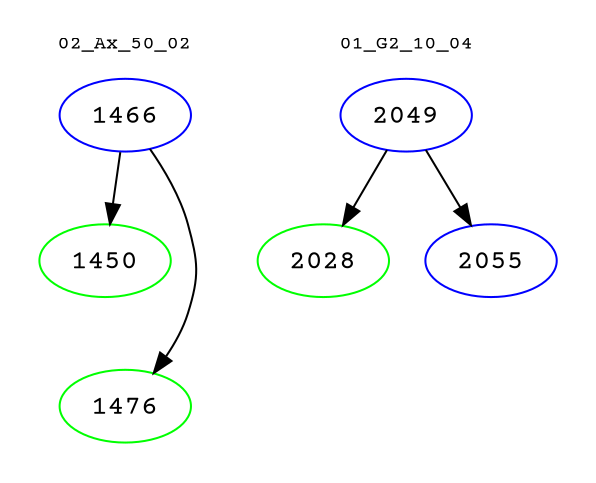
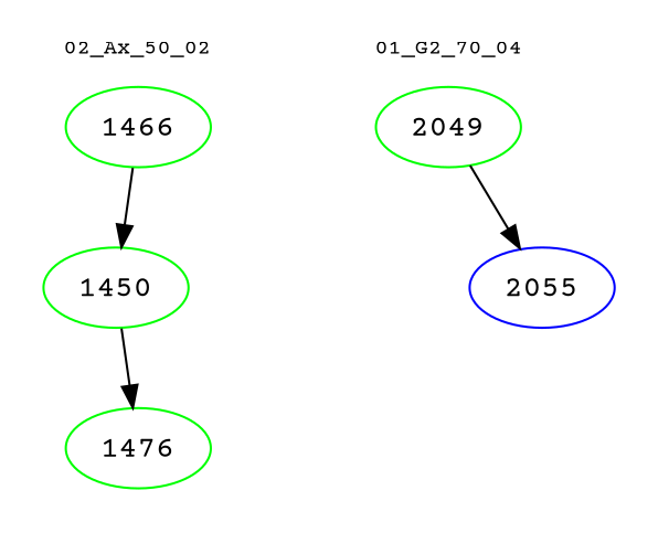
  digraph {
    fontname="Courier Prime"
    node [color=blue fontname="Courier Prime"]
    edge [color=black fontname="Courier Prime"]
-   n1 [label=1466]
+   n1 [color=green label=1466]
    n2 [color=green label=1450]
    n3 [color=green label=1476]
-   n4 [label=2049]
-   n5 [color=green label=2028]
+   n4 [color=green label=2049]
    n6 [label=2055]
    subgraph cluster_1 {
      color=white
      fontsize=10
      label="02_Ax_50_02"
      n1
      n2
      n3
    }
    subgraph cluster_2 {
      color=white
      fontsize=10
-     label="01_G2_10_04"
+     label="01_G2_70_04"
      n4
-     n5
      n6
    }
    n1 -> n2
-   n1 -> n3
-   n4 -> n5
+   n2 -> n3
    n4 -> n6
  }
